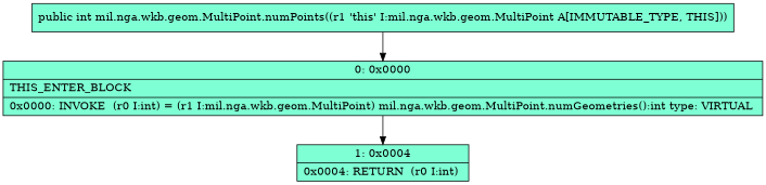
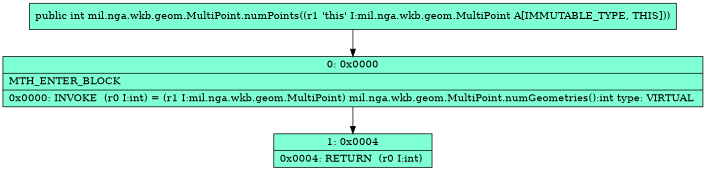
  digraph {
    node [shape=record style=filled fillcolor=aquamarine]
-   n1 [label="{0\:\ 0x0000|THIS_ENTER_BLOCK\l|0x0000: INVOKE  (r0 I:int) = (r1 I:mil.nga.wkb.geom.MultiPoint) mil.nga.wkb.geom.MultiPoint.numGeometries():int type: VIRTUAL \l}"]
+   n1 [label="{0\:\ 0x0000|MTH_ENTER_BLOCK\l|0x0000: INVOKE  (r0 I:int) = (r1 I:mil.nga.wkb.geom.MultiPoint) mil.nga.wkb.geom.MultiPoint.numGeometries():int type: VIRTUAL \l}"]
    n2 [label="{1\:\ 0x0004|0x0004: RETURN  (r0 I:int) \l}"]
    n3 [label="{public int mil.nga.wkb.geom.MultiPoint.numPoints((r1 'this' I:mil.nga.wkb.geom.MultiPoint A[IMMUTABLE_TYPE, THIS])) }"]
    n1 -> n2
    n3 -> n1
  }
